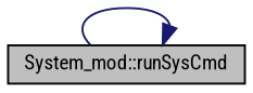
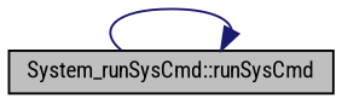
  digraph {
    rankdir=LR
    fontname="Roboto Condensed"
-   n1 [color=black fillcolor=grey75 fontcolor=black fontname="Roboto Condensed" fontsize=10 height=0.2 label="System_mod::runSysCmd" shape=record style=filled width=0.4]
+   n1 [color=black fillcolor=grey75 fontcolor=black fontname="Roboto Condensed" fontsize=10 height=0.2 label="System_runSysCmd::runSysCmd" shape=record style=filled width=0.4]
    n1 -> n1 [color=midnightblue fontname="Roboto Condensed" fontsize=10 labelfontname=Helvetica labelfontsize=10 style=solid]
  }
